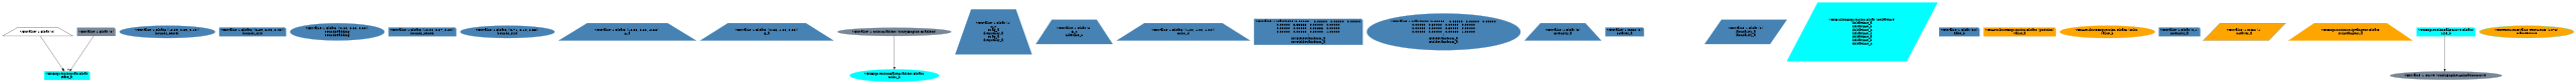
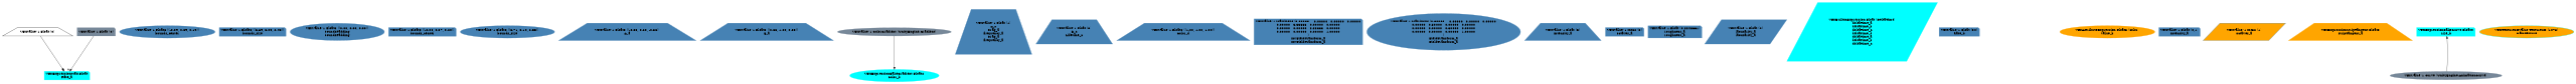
  digraph {
    node [color=steelblue shape=note style=filled]
    n1 [color=cyan label="VFXExpressionMax Float\nRate_a"]
    n2 [label="VFXValue`1 Float (0)" shape=trapezium color="" style=""]
    n3 [color=lightslategray label="VFXValue`1 Float (0)"]
    n4 [label="VFXValue`1 Float3 ((-0.09, 0.39, 0.19))\nbounds_center" shape=ellipse]
    n5 [label="VFXValue`1 Float3 ((3.69, 3.05, 2.48))\nbounds_size"]
    n6 [label="VFXValue`1 Float3 ((0.00, 0.00, 0.00))\nboundsPadding\nboundsPadding" shape=ellipse]
    n7 [label="VFXValue`1 Float3 ((-0.08, 0.37, 0.20))\nbounds_center"]
    n8 [label="VFXValue`1 Float3 ((3.71, 3.10, 2.55))\nbounds_size" shape=ellipse]
    n9 [label="VFXValue`1 Float3 ((-0.33, 0.20, -0.33))\nA_a" shape=trapezium]
    n10 [label="VFXValue`1 Float3 ((0.33, 1.00, 0.33))\nB_a" shape=trapezium]
    n11 [color=cyan label="VFXExpressionBakeGradient Float2\nColor_b" shape=ellipse]
    n12 [color=lightslategray label="VFXValue`1 ColorGradient (UnityEngine.Gradient)" shape=ellipse]
    n13 [label="VFXValue`1 Float (1)\nA_c\nDrag_a\nfrequency_a\nDrag_a\nfrequency_a" shape=trapezium]
    n14 [label="VFXValue`1 Float (3)\nB_c\nLifetime_c" shape=trapezium]
    n15 [label="VFXValue`1 Float3 ((1.00, 1.00, 1.00))\nColor_d" shape=trapezium]
    n16 [label="VFXValue`1 Matrix4x4 (3.33333	0.00000	0.00000	0.00000\n0.00000	3.33333	0.00000	0.00000\n0.00000	0.00000	3.33333	0.00000\n0.00000	0.00000	0.00000	1.00000\n)\nInvFieldTransform_a\nInvFieldTransform_a"]
    n17 [label="VFXValue`1 Matrix4x4 (0.30000	0.00000	0.00000	0.00000\n0.00000	0.30000	0.00000	0.00000\n0.00000	0.00000	0.30000	0.00000\n0.00000	0.00000	0.00000	1.00000\n)\nFieldTransform_a\nFieldTransform_a" shape=ellipse]
    n18 [label="VFXValue`1 Float (5)\nIntensity_a" shape=trapezium]
    n19 [label="VFXValue`1 Int32 (3)\noctaves_a"]
+   n20 [label="VFXValue`1 Float (0,8348661)\nroughness_a\nroughness_a"]
    n21 [label="VFXValue`1 Float (2)\nlacunarity_a\nlacunarity_a" shape=parallelogram]
    n22 [color=cyan label="VFXBuiltInExpression Float (DeltaTime)\ndeltaTime_a\ndeltaTime_b\ndeltaTime_c\ndeltaTime_d\ndeltaTime_a\ndeltaTime_b\ndeltaTime_c" shape=parallelogram]
    n23 [label="VFXValue`1 Float (30)\nRate_b"]
-   n24 [color=orange label="VFXAttributeExpression Float3 (position)\nValue_a"]
    n25 [color=orange label="VFXAttributeExpression Float3 (color)\nValue_b" shape=ellipse]
    n26 [label="VFXValue`1 Float (0,1)\nIntensity_a"]
    n27 [fillcolor=orange label="VFXValue`1 Int32 (1)\noctaves_a" shape=parallelogram]
    n28 [color=orange label="VFXExpressionStripTangent Float3\nstripTangent_a" shape=trapezium]
    n29 [color=cyan label="VFXExpressionBakeCurve Float4\nSize_b"]
    n30 [color=lightslategray label="VFXValue`1 Curve (UnityEngine.AnimationCurve)" shape=ellipse]
    n31 [color=cyan fillcolor=orange label="VFXTexture2DValue Texture2D (1078)\nmainTexture" shape=ellipse]
    n2 -> n1 [headlabel=0]
    n3 -> n1 [headlabel=1]
    n12 -> n11
-   n29 -> n30
+   n30 -> n29
  }
